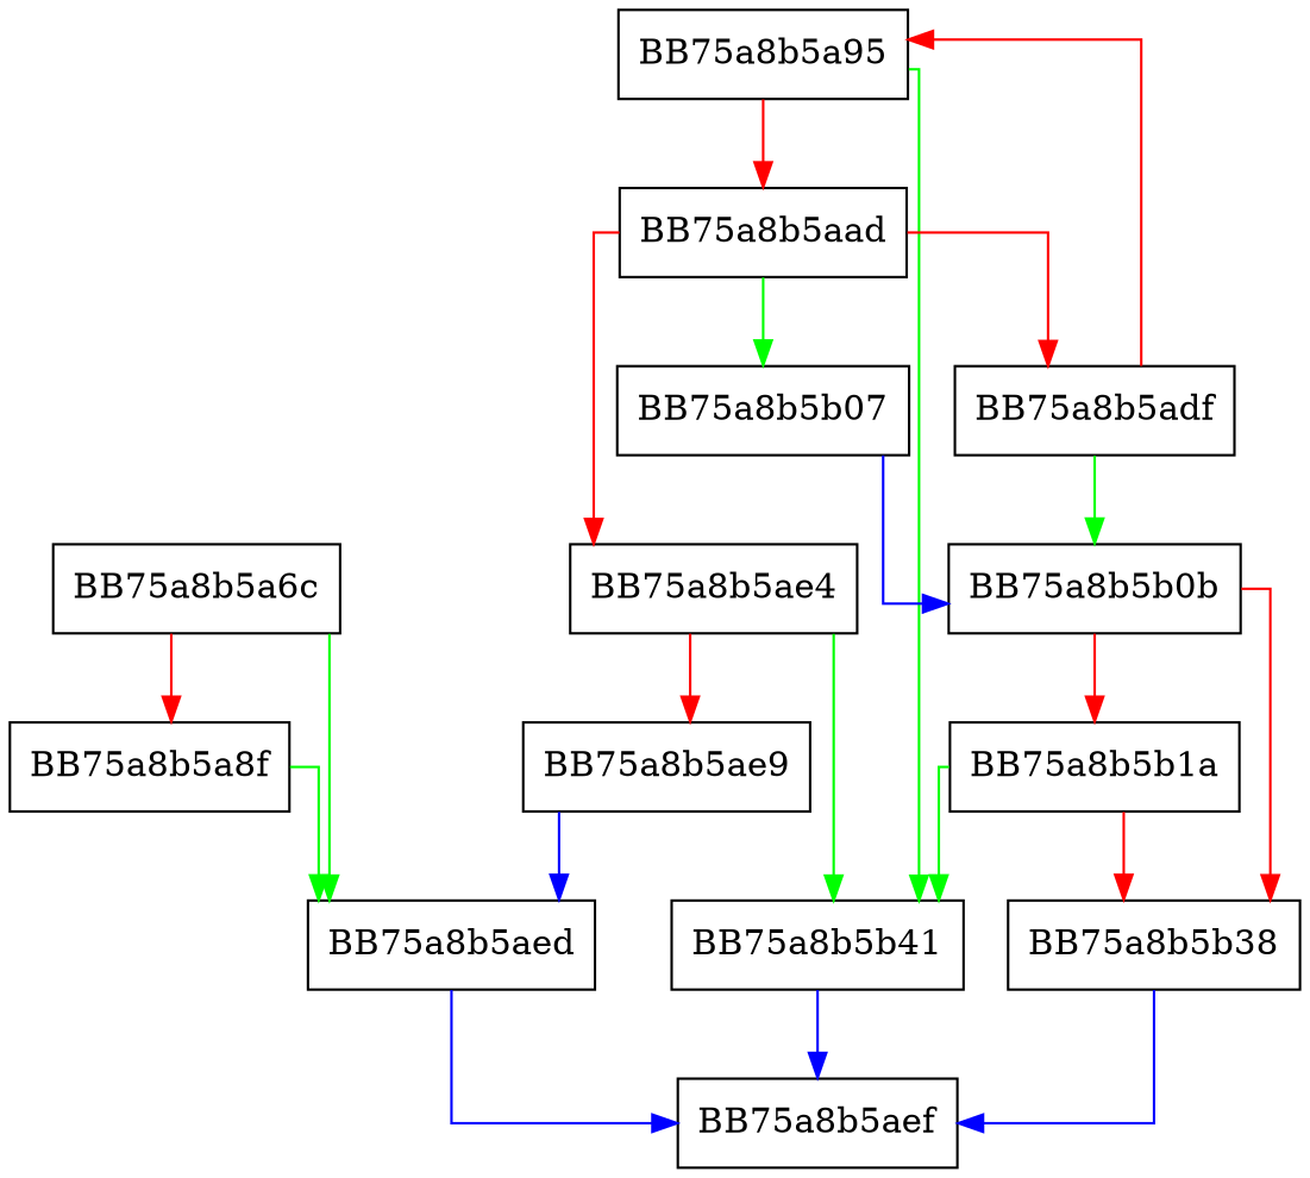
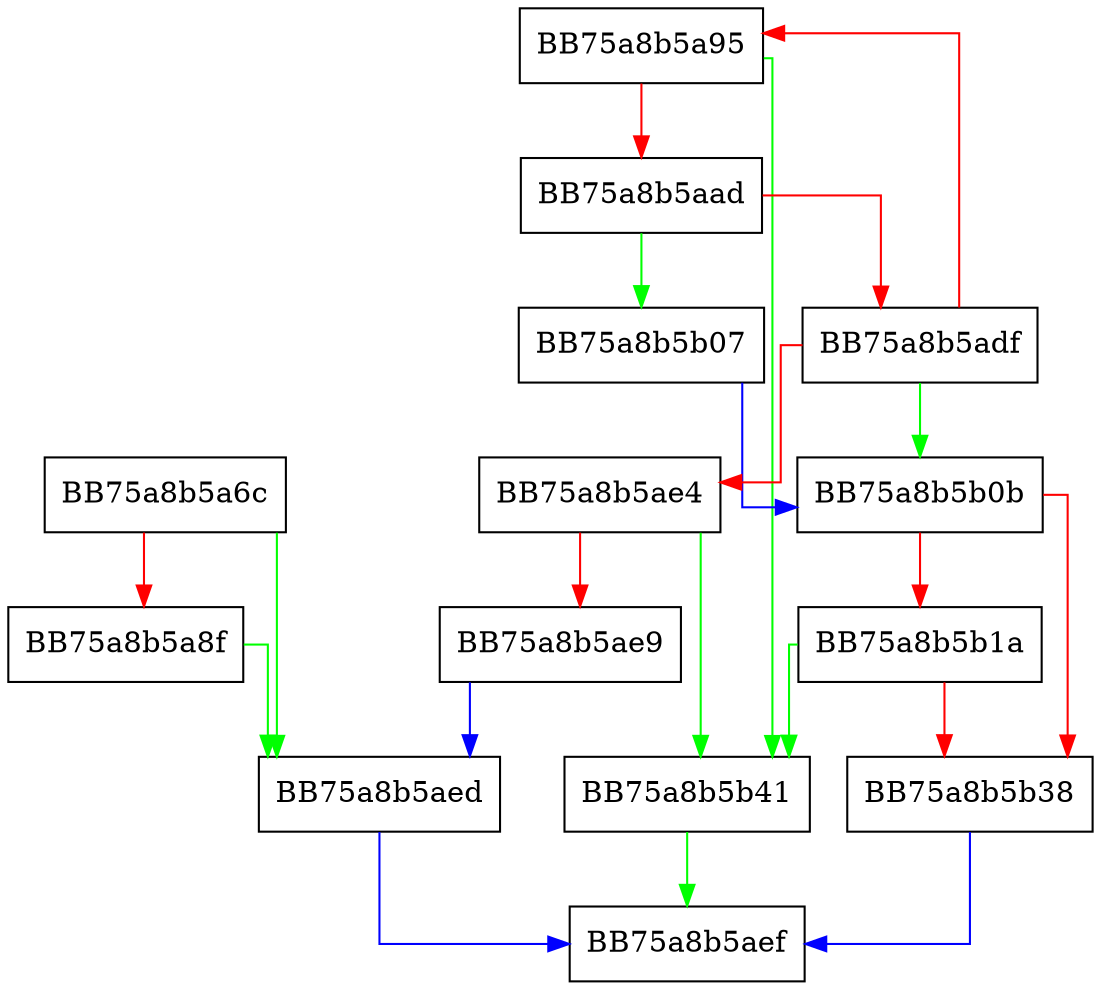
  digraph {
    splines=ortho
    node [shape=box]
    edge [color=red]
    BB75a8b5a6c
    BB75a8b5aed
    BB75a8b5a8f
    BB75a8b5aef
    BB75a8b5a95
    BB75a8b5b41
    BB75a8b5aad
    BB75a8b5b07
    BB75a8b5adf
    BB75a8b5b0b
    BB75a8b5ae4
    BB75a8b5b38
    BB75a8b5b1a
    BB75a8b5ae9
    BB75a8b5a6c -> BB75a8b5aed [color=green]
    BB75a8b5a6c -> BB75a8b5a8f
    BB75a8b5aed -> BB75a8b5aef [color=blue]
    BB75a8b5a8f -> BB75a8b5aed [color=green]
    BB75a8b5a95 -> BB75a8b5b41 [color=green]
    BB75a8b5a95 -> BB75a8b5aad
-   BB75a8b5b41 -> BB75a8b5aef [color=blue]
+   BB75a8b5b41 -> BB75a8b5aef [color=green]
    BB75a8b5aad -> BB75a8b5b07 [color=green]
    BB75a8b5aad -> BB75a8b5adf
    BB75a8b5b07 -> BB75a8b5b0b [color=blue]
    BB75a8b5adf -> BB75a8b5a95
    BB75a8b5adf -> BB75a8b5b0b [color=green]
-   BB75a8b5aad -> BB75a8b5ae4
+   BB75a8b5adf -> BB75a8b5ae4
    BB75a8b5b0b -> BB75a8b5b38
    BB75a8b5b0b -> BB75a8b5b1a
    BB75a8b5ae4 -> BB75a8b5b41 [color=green]
    BB75a8b5ae4 -> BB75a8b5ae9
    BB75a8b5b38 -> BB75a8b5aef [color=blue]
    BB75a8b5b1a -> BB75a8b5b41 [color=green]
    BB75a8b5b1a -> BB75a8b5b38
    BB75a8b5ae9 -> BB75a8b5aed [color=blue]
  }
